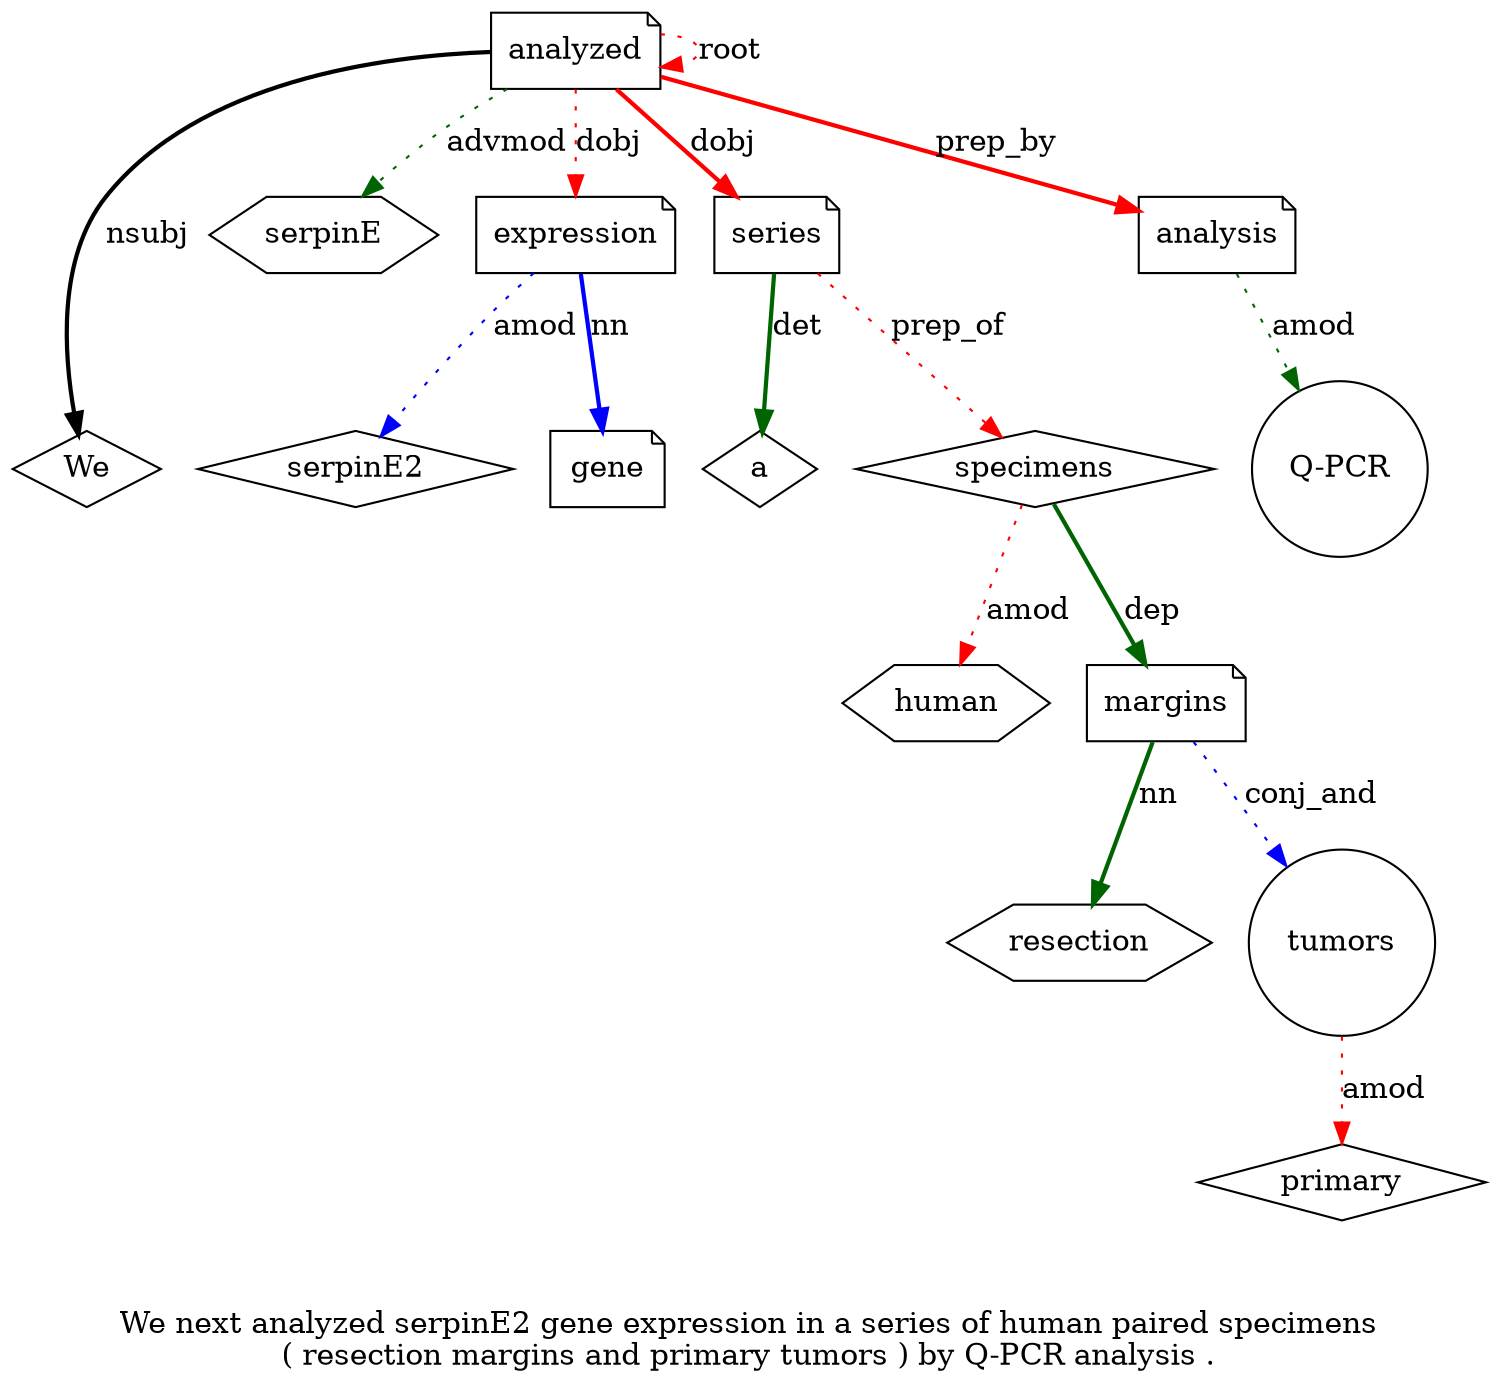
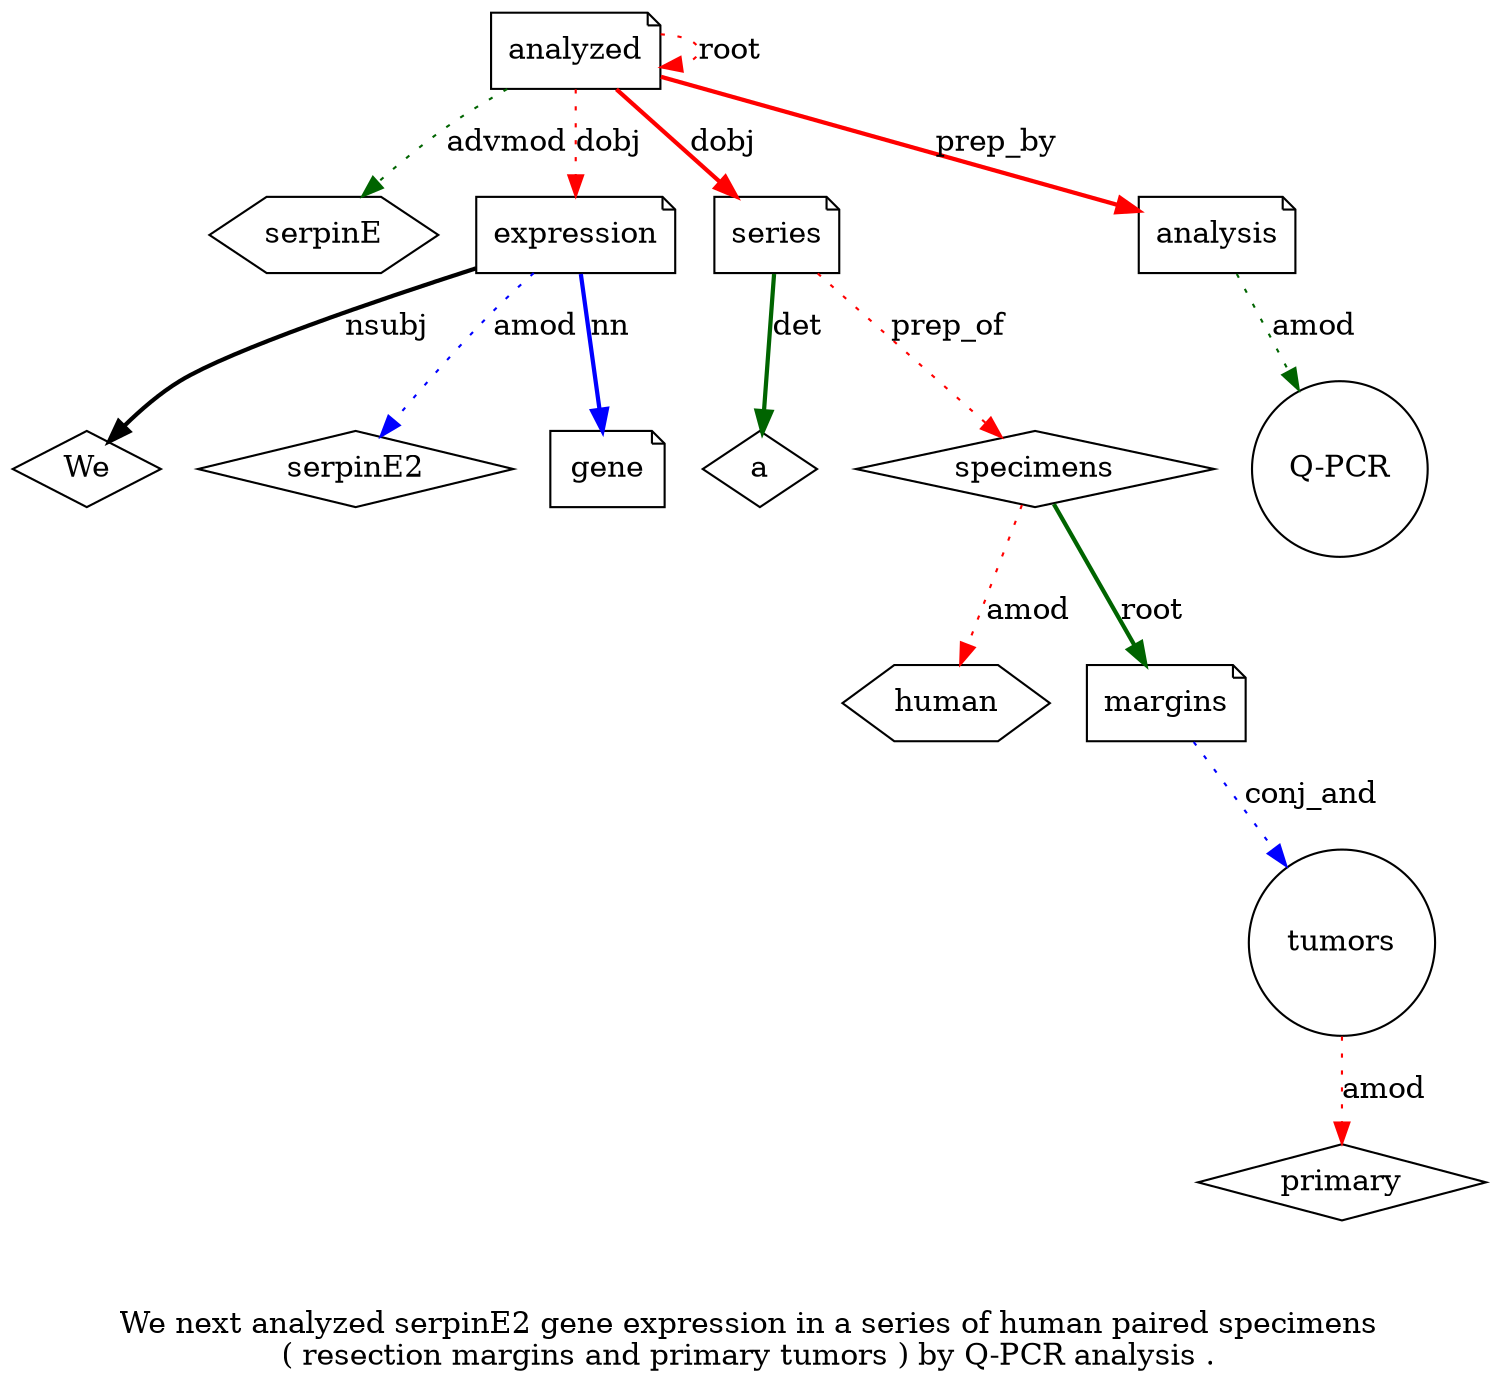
  digraph {
    label="We next analyzed serpinE2 gene expression in a series of human paired specimens\n( resection margins and primary tumors ) by Q-PCR analysis ."
    node [fillcolor=white shape=note style=filled]
    edge [color=red style=dotted]
    n1 [label=analyzed]
    n2 [label=We shape=diamond]
    n3 [label=serpinE shape=hexagon]
    n4 [label=expression]
    n5 [label=series]
    n6 [label=analysis]
    n7 [label=serpinE2 shape=diamond]
    n8 [label=gene]
    n9 [label=a shape=diamond]
    n10 [label=specimens shape=diamond]
    n11 [label="Q-PCR" shape=circle]
    n12 [label=human shape=hexagon]
    n13 [label=margins]
-   n14 [label=resection shape=hexagon]
    n15 [label=tumors shape=circle]
    n16 [label=primary shape=diamond]
    n1 -> n1 [label=root]
-   n1 -> n2 [color=black label=nsubj style=bold]
+   n4 -> n2 [color=black label=nsubj style=bold]
    n1 -> n3 [color=darkgreen label=advmod]
    n1 -> n4 [label=dobj]
    n1 -> n5 [label=dobj style=bold]
    n1 -> n6 [label=prep_by style=bold]
    n4 -> n7 [color=blue label=amod]
    n4 -> n8 [color=blue label=nn style=bold]
    n5 -> n9 [color=darkgreen label=det style=bold]
    n5 -> n10 [label=prep_of]
    n6 -> n11 [color=darkgreen label=amod]
    n10 -> n12 [label=amod]
-   n10 -> n13 [color=darkgreen label=dep style=bold]
-   n13 -> n14 [color=darkgreen label=nn style=bold]
+   n10 -> n13 [color=darkgreen label=root style=bold]
    n13 -> n15 [color=blue label=conj_and]
    n15 -> n16 [label=amod]
  }
